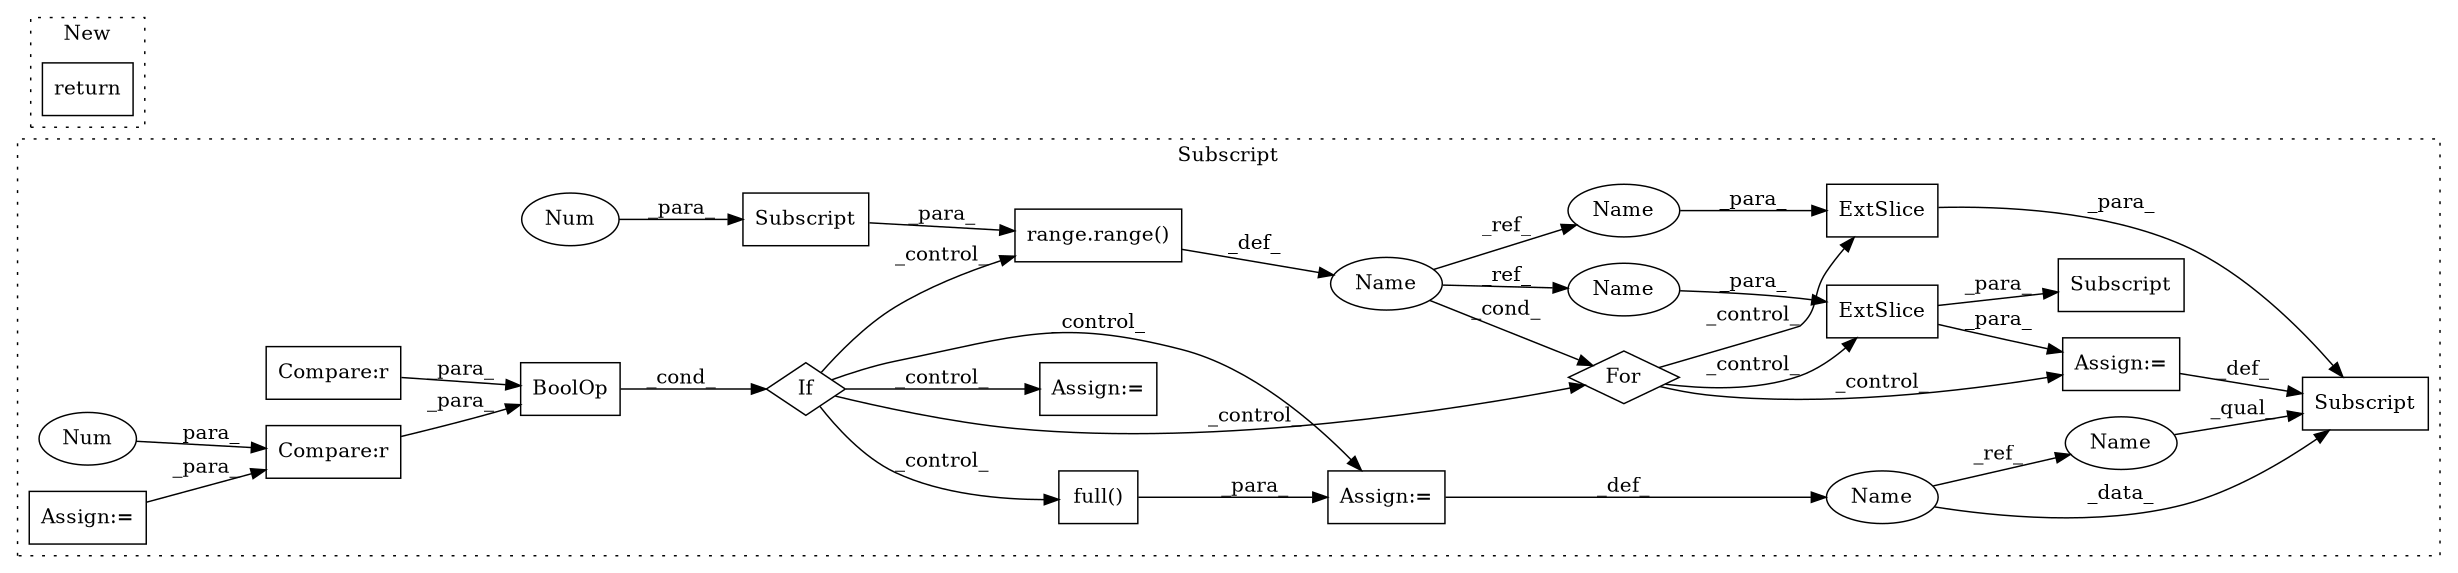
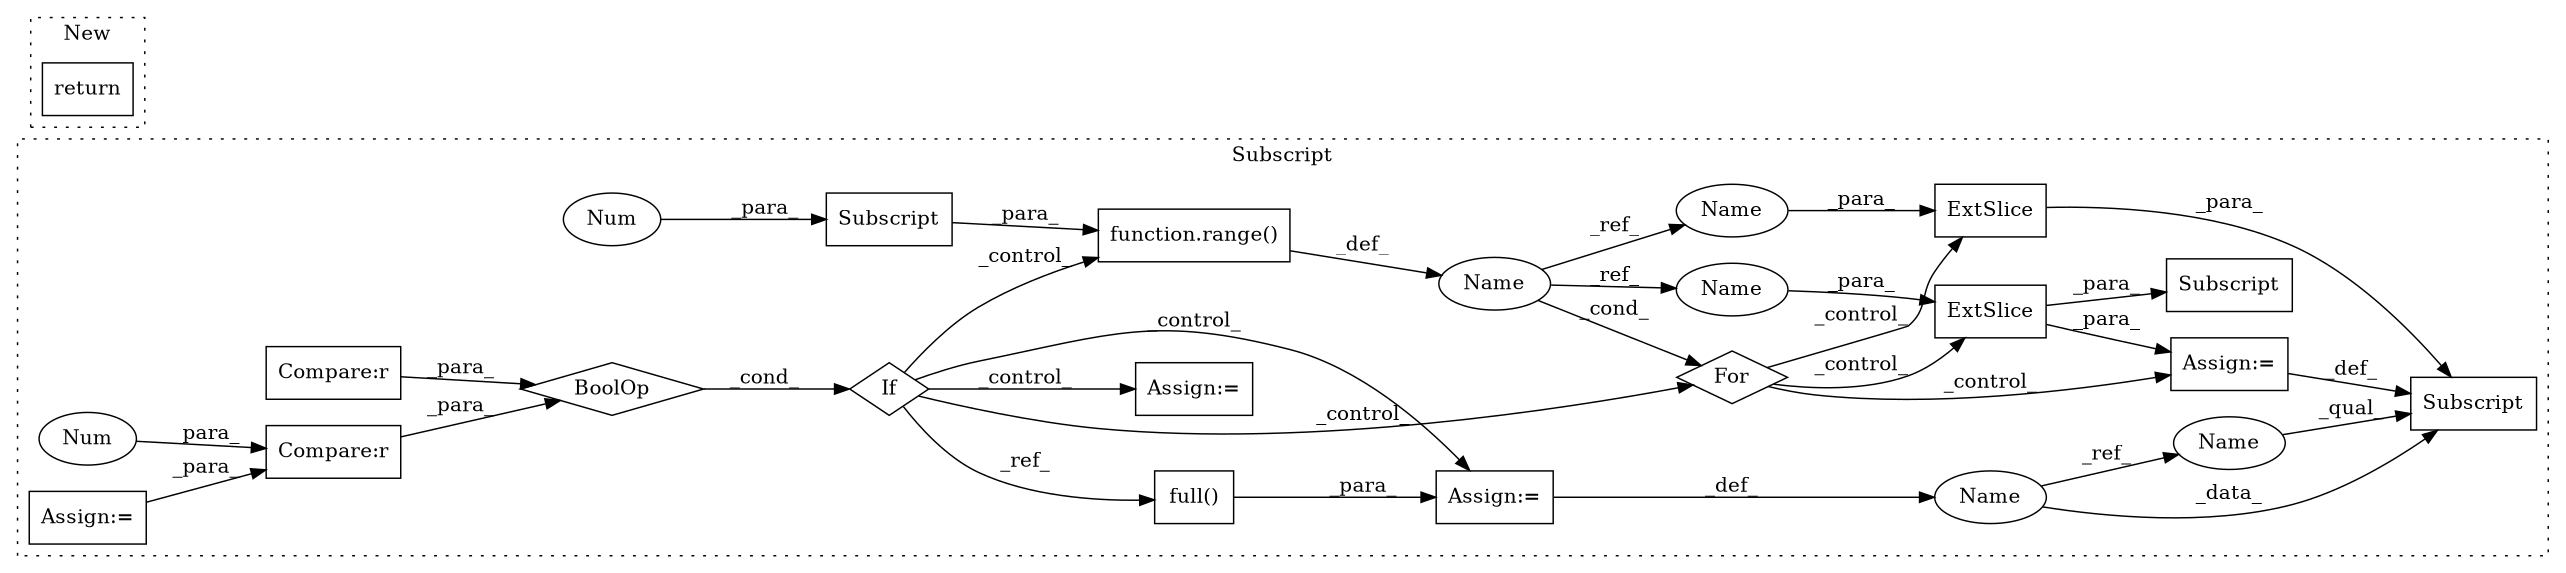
  digraph {
    rankdir=LR
    node [a=87 l=3 s=14773 shape=box]
    n1 [a=75 l="8,1" label="full()" s="14684,14707"]
    n2 [a=68 label="Assign:=" s=14681]
    n3 [a=63 l="16,0" label=Subscript s="14773,0"]
    n4 [l=2 label=Name s=14679 shape=ellipse]
    n5 [a=85 l=2 label=ExtSlice]
    n6 [a=68 label="Assign:=" s=14789]
-   n7 [a=75 l="6,1" label="range.range()" s="14738,14754"]
+   n7 [a=75 l="6,1" label="function.range()" s="14738,14754"]
    n8 [a=96 label=If s=14625 shape=diamond]
    n9 [a=63 l="15,0" label=Subscript s="14806,0"]
    n10 [a=107 l="4,18" label=For s="14721,14755" shape=diamond]
    n11 [a=63 l="10,0" label=Subscript s="14744,0"]
    n12 [a=76 l=1 label=Num s=14752 shape=ellipse]
    n13 [a=40 l=24 label="Compare:r" s=14641]
    n14 [a=40 l=8 label="Compare:r" s=14628]
    n15 [a=76 l=1 label=Num s=14635 shape=ellipse]
-   n16 [a=72 l=37 label=BoolOp s=14628]
+   n16 [a=72 l=37 label=BoolOp s=14628 shape=diamond]
    n17 [l=9 label=Name s=14725 shape=ellipse]
    n18 [a=85 l=1 label=ExtSlice s=14806]
    n19 [a=68 label="Assign:=" s=14484]
    n20 [a=68 label="Assign:=" s=14865]
    n21 [l=9 label=Name s=14779 shape=ellipse]
    n22 [l=9 label=Name s=14811 shape=ellipse]
    n23 [l=2 label=Name shape=ellipse]
    n24 [a=93 l=7 label=return s=13627]
    subgraph cluster_1 {
      label=Subscript
      style=dotted
      n1
      n2
      n3
      n4
      n5
      n6
      n7
      n8
      n9
      n10
      n11
      n12
      n13
      n14
      n15
      n16
      n17
      n18
      n19
      n20
      n21
      n22
      n23
    }
    subgraph cluster_2 {
      label=New
      style=dotted
      n24
    }
    n1 -> n2 [label=_para_]
    n2 -> n4 [label=_def_]
    n4 -> n3 [label=_data_]
    n4 -> n23 [label=_ref_]
    n5 -> n3 [label=_para_]
    n6 -> n3 [label=_def_]
    n7 -> n17 [label=_def_]
-   n8 -> n1 [label=_control_]
+   n8 -> n1 [label=_ref_]
    n8 -> n2 [label=_control_]
    n8 -> n7 [label=_control_]
    n8 -> n10 [label=_control_]
    n8 -> n20 [label=_control_]
    n10 -> n5 [label=_control_]
    n10 -> n6 [label=_control_]
    n10 -> n18 [label=_control_]
    n11 -> n7 [label=_para_]
    n12 -> n11 [label=_para_]
    n13 -> n16 [label=_para_]
    n14 -> n16 [label=_para_]
    n15 -> n14 [label=_para_]
    n16 -> n8 [label=_cond_]
    n17 -> n10 [label=_cond_]
    n17 -> n21 [label=_ref_]
    n17 -> n22 [label=_ref_]
    n18 -> n6 [label=_para_]
    n18 -> n9 [label=_para_]
    n19 -> n14 [label=_para_]
    n21 -> n5 [label=_para_]
    n22 -> n18 [label=_para_]
    n23 -> n3 [label=_qual_]
  }
